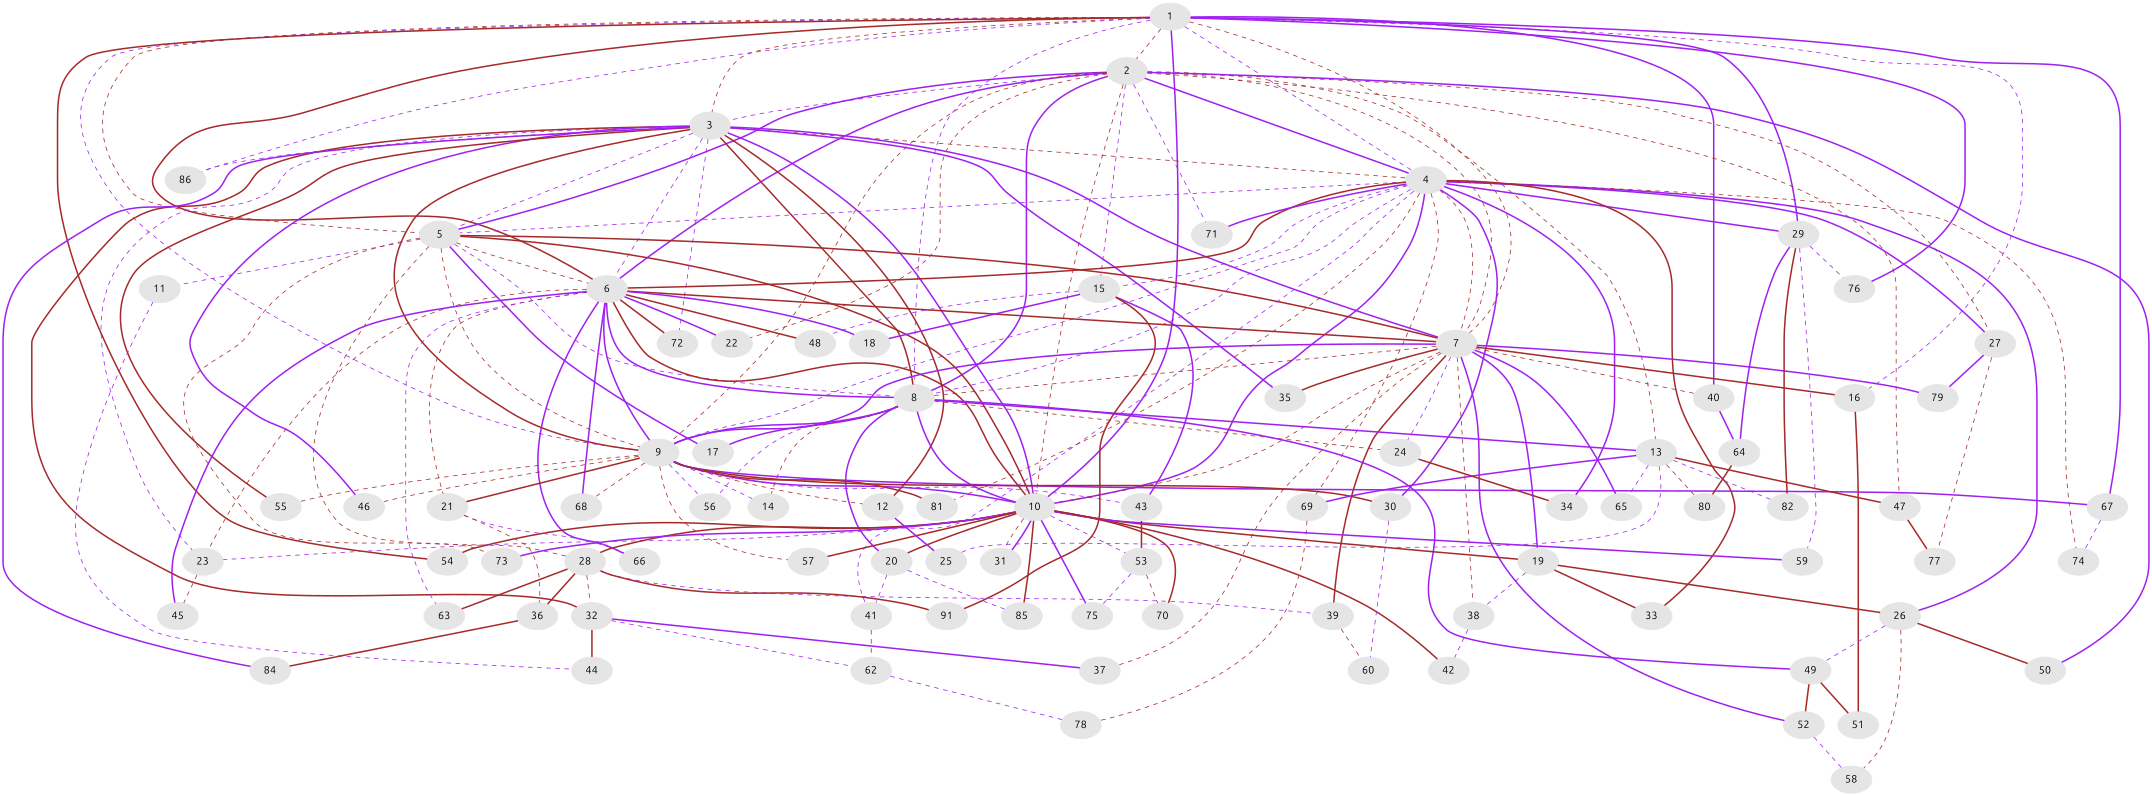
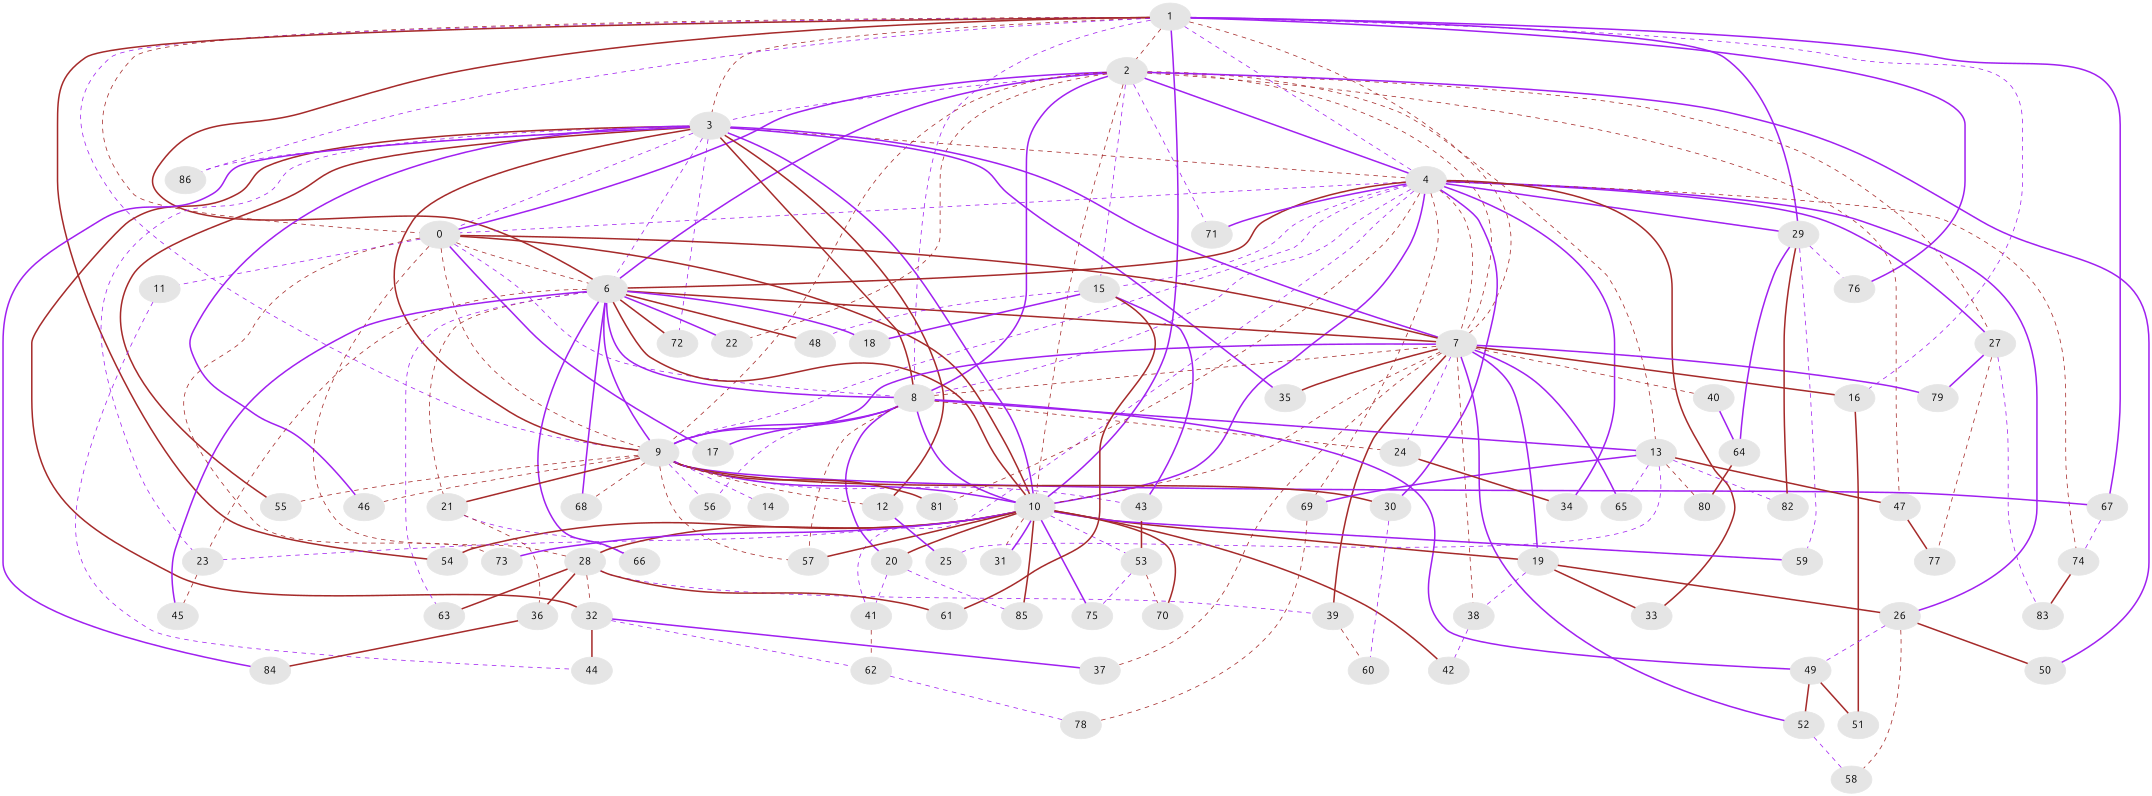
  graph {
    fontname=Ubuntu
    node [color=gray90 fontname=Ubuntu style=filled]
    edge [color=purple fontname=Ubuntu style=bold]
    1
    2
    3
    4
-   5
+   5 [label=0]
    6
    7
    8
    9
    10
    16
    29
    40
    54
    67
    76
    86
    13
    15
    22
    27
    47
    50
    71
    12
    23
    32
    35
    46
    55
    72
    84
    26
    30
    33
    34
    41
    69
    74
    81
    11
    17
    28
    73
    18
    21
    45
    48
    63
    66
    68
    19
    24
    37
    38
    39
    52
    65
    79
    14
    20
    49
    56
    43
    57
    31
    42
    53
    59
    70
    75
    85
    51
    82
    64
    25
    80
-   61 [label=91]
+   61
    77
+   83
    44
    62
    58
    60
    78
    36
    1 -- 2 [color=brown style=dashed]
    1 -- 3 [color=brown style=dashed]
    1 -- 4 [style=dashed]
    1 -- 5 [color=brown style=dashed]
    1 -- 6 [color=brown]
    1 -- 7 [color=brown style=dashed]
    1 -- 8 [style=dashed]
    1 -- 9 [style=dashed]
    1 -- 10
    1 -- 16 [style=dashed]
    1 -- 29
-   1 -- 40
    1 -- 54 [color=brown]
    1 -- 67
    1 -- 76
    1 -- 86 [style=dashed]
    2 -- 3 [style=dashed]
    2 -- 4
    2 -- 5
    2 -- 6
    2 -- 7 [color=brown style=dashed]
    2 -- 8
    2 -- 9 [color=brown style=dashed]
    2 -- 10 [color=brown style=dashed]
    2 -- 13 [color=brown style=dashed]
    2 -- 15 [style=dashed]
    2 -- 22 [color=brown style=dashed]
    2 -- 27 [color=brown style=dashed]
    2 -- 47 [color=brown style=dashed]
    2 -- 50
    2 -- 71 [style=dashed]
    3 -- 4 [color=brown style=dashed]
    3 -- 5 [style=dashed]
    3 -- 6 [style=dashed]
    3 -- 7
    3 -- 8 [color=brown]
    3 -- 9 [color=brown]
    3 -- 10
    3 -- 86 [style=dashed]
    3 -- 12 [color=brown]
    3 -- 23 [style=dashed]
    3 -- 32 [color=brown]
    3 -- 35
    3 -- 46
    3 -- 55 [color=brown]
    3 -- 72 [style=dashed]
    3 -- 84
    4 -- 5 [style=dashed]
    4 -- 6 [color=brown]
    4 -- 7 [color=brown style=dashed]
    4 -- 8 [style=dashed]
    4 -- 9 [style=dashed]
    4 -- 10
    4 -- 29
    4 -- 15 [style=dashed]
    4 -- 27
    4 -- 71
    4 -- 26
    4 -- 30
    4 -- 33 [color=brown]
    4 -- 34
    4 -- 41 [style=dashed]
    4 -- 69 [color=brown style=dashed]
    4 -- 74 [color=brown style=dashed]
    4 -- 81 [color=brown style=dashed]
    5 -- 6 [color=brown style=dashed]
    5 -- 7 [color=brown]
    5 -- 8 [style=dashed]
    5 -- 9 [color=brown style=dashed]
    5 -- 10 [color=brown]
    5 -- 11 [style=dashed]
    5 -- 17
    5 -- 28 [color=brown style=dashed]
    5 -- 73 [color=brown style=dashed]
    6 -- 7 [color=brown]
    6 -- 8
    6 -- 9
    6 -- 10 [color=brown]
    6 -- 22
    6 -- 23 [color=brown style=dashed]
    6 -- 72 [color=brown]
    6 -- 18
    6 -- 21 [color=brown style=dashed]
    6 -- 45
    6 -- 48 [color=brown]
    6 -- 63 [style=dashed]
    6 -- 66
    6 -- 68
    7 -- 8 [color=brown style=dashed]
    7 -- 9
    7 -- 10 [color=brown style=dashed]
    7 -- 16 [color=brown]
    7 -- 40 [color=brown style=dashed]
    7 -- 35 [color=brown]
    7 -- 19
    7 -- 24 [style=dashed]
    7 -- 37 [color=brown style=dashed]
    7 -- 38 [color=brown style=dashed]
    7 -- 39 [color=brown]
    7 -- 52
    7 -- 65
    7 -- 79
    8 -- 9
    8 -- 10
    8 -- 13
    8 -- 17
    8 -- 24 [color=brown style=dashed]
-   8 -- 14 [color=brown style=dashed]
+   8 -- 57 [color=brown style=dashed]
    8 -- 20
    8 -- 49
    8 -- 56 [style=dashed]
    9 -- 10
    9 -- 67
    9 -- 12 [color=brown style=dashed]
    9 -- 46 [color=brown style=dashed]
    9 -- 55 [color=brown style=dashed]
    9 -- 30 [color=brown]
    9 -- 81 [color=brown]
    9 -- 21 [color=brown]
    9 -- 68 [color=brown style=dashed]
    9 -- 14 [style=dashed]
    9 -- 56 [style=dashed]
    9 -- 43 [style=dashed]
    9 -- 57 [color=brown style=dashed]
    10 -- 54 [color=brown]
    10 -- 23 [style=dashed]
    10 -- 28 [color=brown]
    10 -- 73
    10 -- 19 [color=brown]
    10 -- 20 [color=brown]
    10 -- 57 [color=brown]
    10 -- 31 [color=brown style=dashed]
    10 -- 31
    10 -- 42 [color=brown]
    10 -- 53 [style=dashed]
    10 -- 59
    10 -- 70 [color=brown]
    10 -- 75
    10 -- 85 [color=brown]
    16 -- 51 [color=brown]
    29 -- 76 [style=dashed]
    29 -- 59 [style=dashed]
    29 -- 82 [color=brown]
    29 -- 64
    40 -- 64
    67 -- 74 [style=dashed]
    13 -- 47 [color=brown]
    13 -- 69
    13 -- 65 [style=dashed]
    13 -- 82 [style=dashed]
    13 -- 25 [style=dashed]
    13 -- 80 [color=brown style=dashed]
    15 -- 18
    15 -- 48 [style=dashed]
    15 -- 43
    15 -- 61 [color=brown]
    27 -- 79
    27 -- 77 [color=brown style=dashed]
+   27 -- 83 [style=dashed]
    47 -- 77 [color=brown]
    12 -- 25
    23 -- 45 [color=brown style=dashed]
    32 -- 37
    32 -- 44 [color=brown]
    32 -- 62 [style=dashed]
    26 -- 50 [color=brown]
    26 -- 49 [style=dashed]
    26 -- 58 [color=brown style=dashed]
    30 -- 60 [style=dashed]
    41 -- 62 [color=brown style=dashed]
    69 -- 78 [color=brown style=dashed]
+   74 -- 83 [color=brown]
    11 -- 44 [style=dashed]
    28 -- 32 [color=brown style=dashed]
    28 -- 63 [color=brown]
    28 -- 39 [style=dashed]
    28 -- 61 [color=brown]
    28 -- 36 [color=brown]
    21 -- 66 [style=dashed]
    21 -- 36 [color=brown style=dashed]
    19 -- 26 [color=brown]
    19 -- 33 [color=brown]
    19 -- 38 [style=dashed]
    24 -- 34 [color=brown]
    38 -- 42 [style=dashed]
    39 -- 60 [color=brown style=dashed]
    52 -- 58 [style=dashed]
    20 -- 41 [style=dashed]
    20 -- 85 [style=dashed]
    49 -- 52 [color=brown]
    49 -- 51 [color=brown]
    43 -- 53 [color=brown]
    53 -- 70 [color=brown style=dashed]
    53 -- 75 [style=dashed]
    64 -- 80 [color=brown]
    62 -- 78 [style=dashed]
    36 -- 84 [color=brown]
  }
